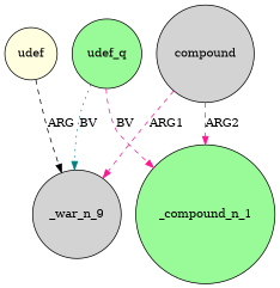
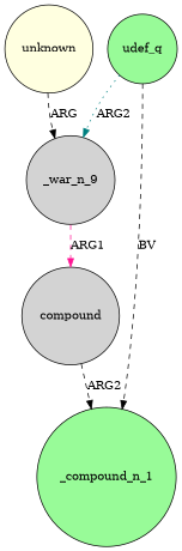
  digraph {
    node [fillcolor=lightgrey shape=circle style=filled]
    edge [color=black style=dashed]
-   unknown [fillcolor=lightyellow label=udef]
+   unknown [fillcolor=lightyellow]
    n2 [label=_war_n_9]
    compound
    n4 [fillcolor=palegreen label=_compound_n_1]
    udef_q [fillcolor=palegreen]
    unknown -> n2 [label=ARG]
-   compound -> n2 [color=deeppink label=ARG1]
-   compound -> n4 [color=deeppink label=ARG2]
-   udef_q -> n2 [color=teal label=BV style=dotted]
-   udef_q -> n4 [color=deeppink label=BV]
+   n2 -> compound [color=deeppink label=ARG1]
+   compound -> n4 [label=ARG2]
+   udef_q -> n2 [color=teal label=ARG2 style=dotted]
+   udef_q -> n4 [label=BV]
  }
